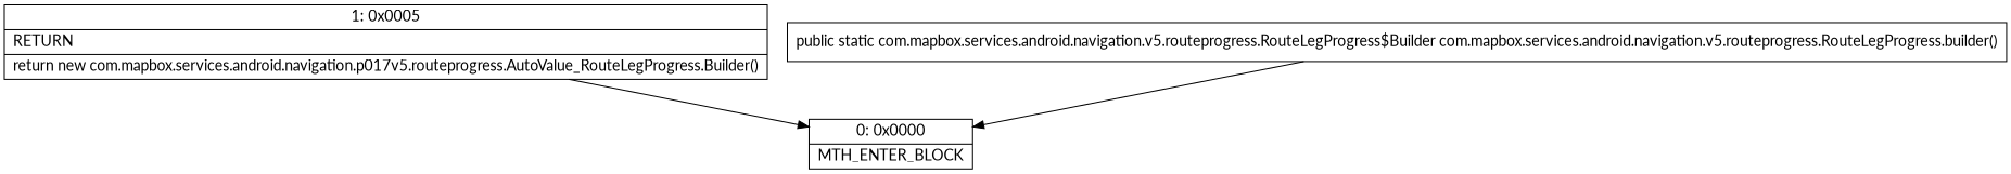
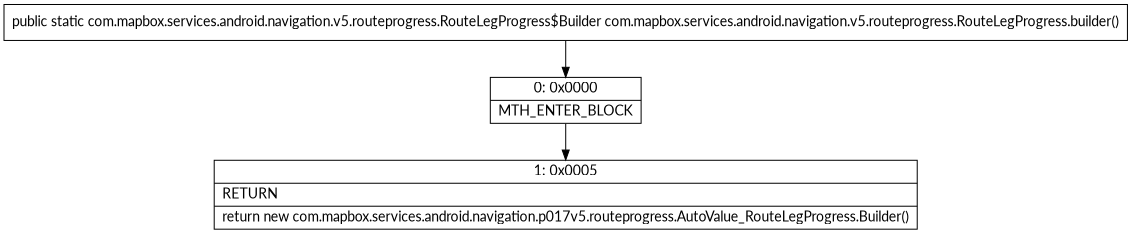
  digraph {
    fontname=Lato
    node [shape=record fontname=Lato]
    edge [fontname=Lato]
    n1 [label="{0\:\ 0x0000|MTH_ENTER_BLOCK\l}"]
    n2 [label="{1\:\ 0x0005|RETURN\l|return new com.mapbox.services.android.navigation.p017v5.routeprogress.AutoValue_RouteLegProgress.Builder()\l}"]
    n3 [label="{public static com.mapbox.services.android.navigation.v5.routeprogress.RouteLegProgress$Builder com.mapbox.services.android.navigation.v5.routeprogress.RouteLegProgress.builder() }"]
-   n2 -> n1
+   n1 -> n2
    n3 -> n1
  }
